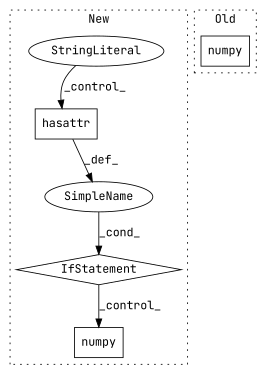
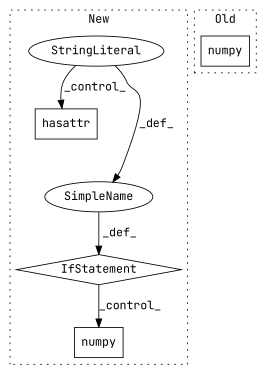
  digraph {
    fontname="JetBrains Mono"
    node [a=32 fontname="JetBrains Mono" l=7 shape=box]
    edge [fontname="JetBrains Mono"]
    n1 [l="8,1" label=hasattr s="3188,3218"]
    n2 [a=25 l="4,2" label=IfStatement s="3168,3219" shape=diamond]
    n3 [a=45 label=StringLiteral s=3211 shape=ellipse]
    n4 [label=numpy s=3352]
    n5 [a=42 label=SimpleName shape=ellipse l=""]
    n6 [label=numpy s=2893]
    subgraph cluster_1 {
      label=New
      style=dotted
      n1
      n2
      n3
      n4
      n5
    }
    subgraph cluster_2 {
      label=Old
      style=dotted
      n6
    }
-   n1 -> n5 [label=_def_]
+   n3 -> n5 [label=_def_]
    n2 -> n4 [label=_control_]
    n3 -> n1 [label=_control_]
-   n5 -> n2 [label=_cond_]
+   n5 -> n2 [label=_def_]
  }
